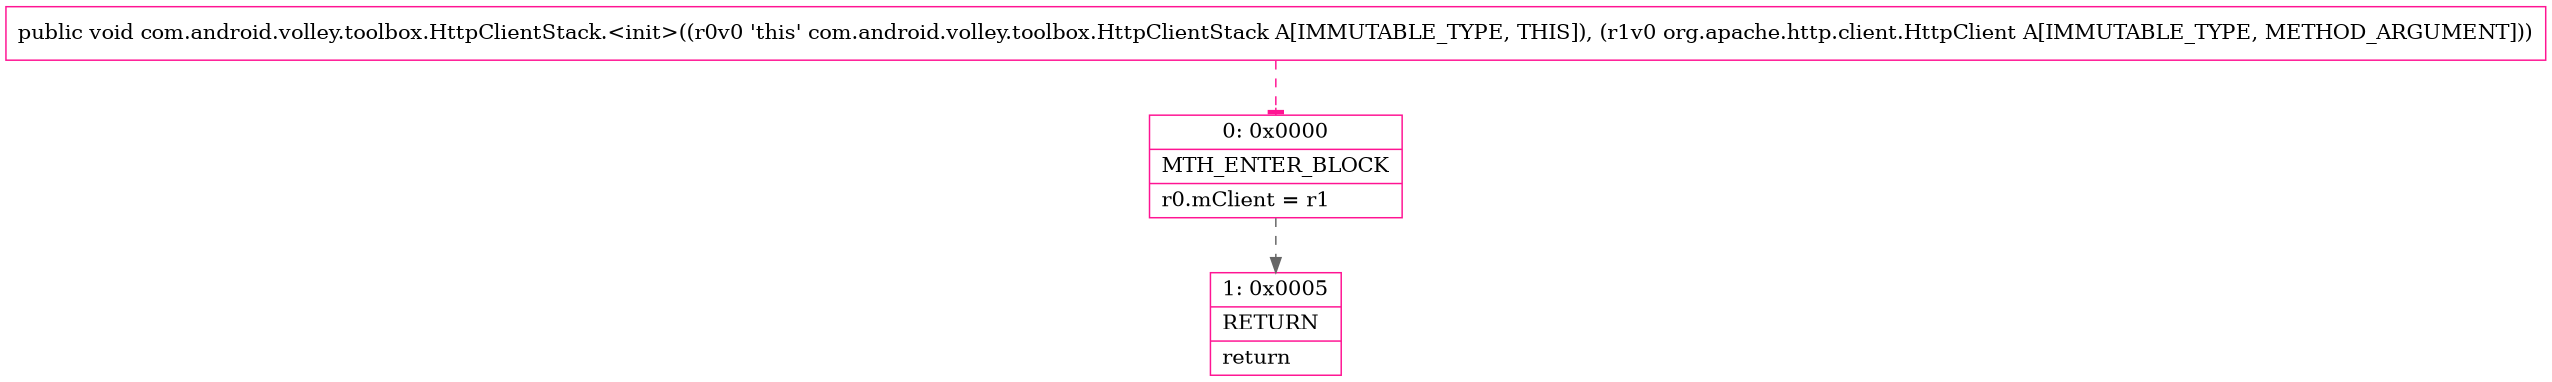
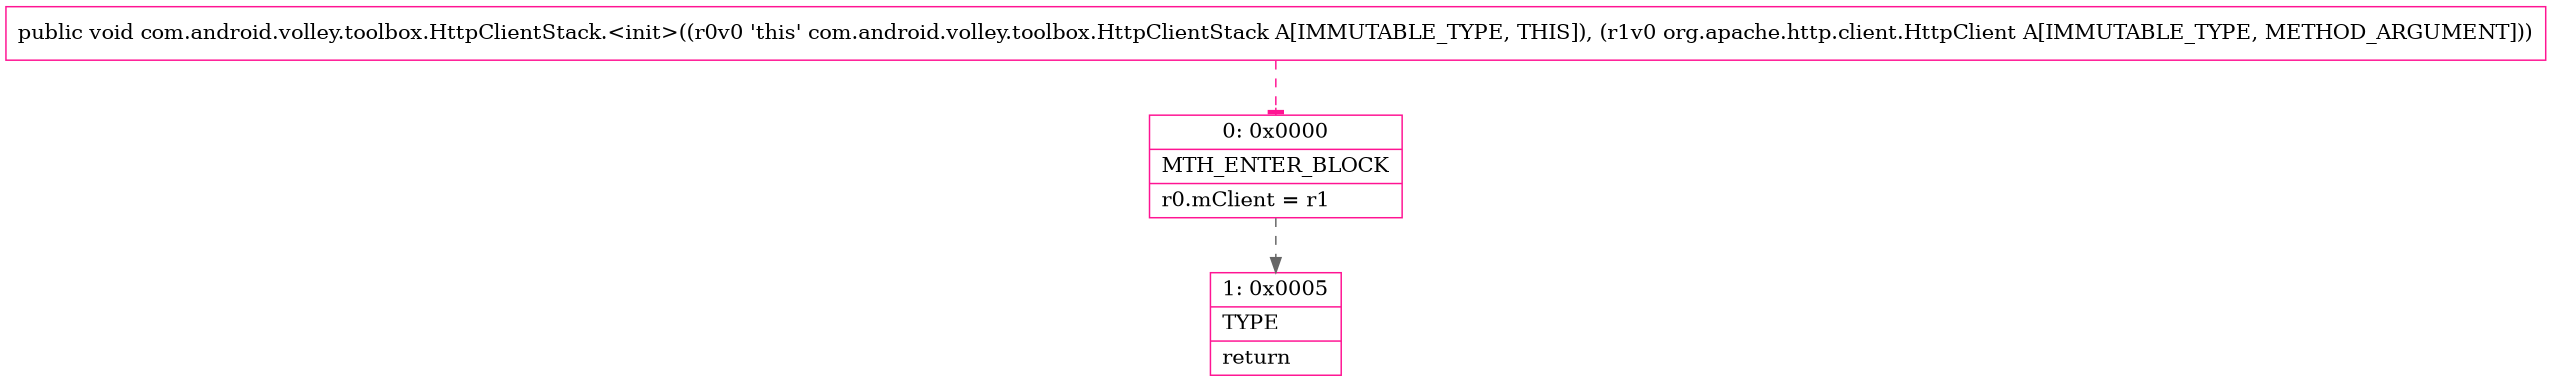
  digraph {
    node [shape=record color=deeppink]
    edge [style=dashed]
    n1 [label="{0\:\ 0x0000|MTH_ENTER_BLOCK\l|r0.mClient = r1\l}"]
-   n2 [label="{1\:\ 0x0005|RETURN\l|return\l}"]
+   n2 [label="{1\:\ 0x0005|TYPE\l|return\l}"]
    n3 [label="{public void com.android.volley.toolbox.HttpClientStack.\<init\>((r0v0 'this' com.android.volley.toolbox.HttpClientStack A[IMMUTABLE_TYPE, THIS]), (r1v0 org.apache.http.client.HttpClient A[IMMUTABLE_TYPE, METHOD_ARGUMENT])) }"]
    n1 -> n2 [color=gray40 arrowhead=normal]
    n3 -> n1 [color=deeppink arrowhead=tee]
  }
